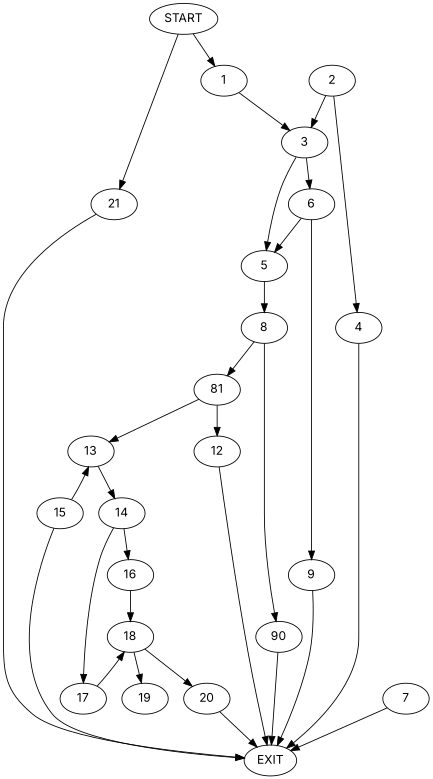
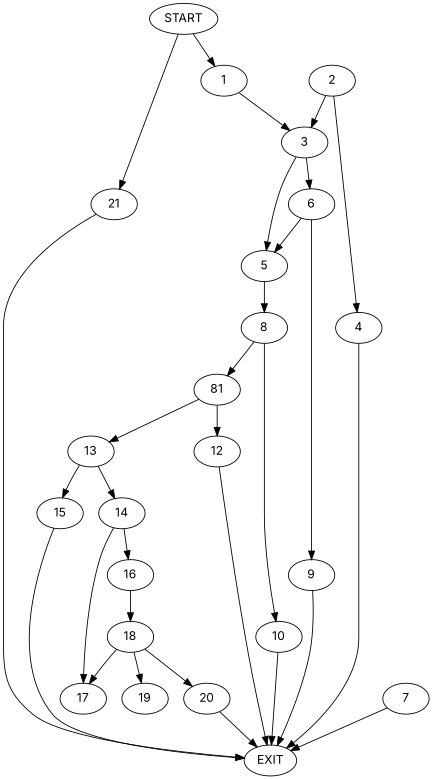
  digraph {
    fontname=Inter
    node [fontname=Inter]
    edge [fontname=Inter]
    n1 [label=START]
    1
    21
    3
    n5 [label=EXIT]
    2
    4
    5
    6
    8
    9
    7
-   10 [label=90]
+   10
    n14 [label=81]
    12
    13
    14
    15
    16
    17
    18
    19
    20
    n1 -> 1
    n1 -> 21
    1 -> 3
    21 -> n5
    3 -> 5
    3 -> 6
    2 -> 3
    2 -> 4
    4 -> n5
    5 -> 8
    6 -> 5
    6 -> 9
    8 -> 10
    8 -> n14
    9 -> n5
    7 -> n5
    10 -> n5
    n14 -> 12
    n14 -> 13
    12 -> n5
    13 -> 14
-   15 -> 13
+   13 -> 15
    14 -> 16
    14 -> 17
    15 -> n5
    16 -> 18
-   17 -> 18
+   18 -> 17
    18 -> 19
    18 -> 20
    20 -> n5
  }
